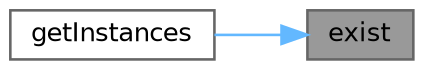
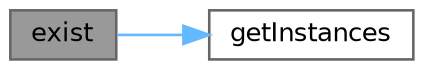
  digraph {
    rankdir=LR
    node [fontname=Helvetica fontsize=10 shape=box style=filled]
    n1 [color=gray40 fillcolor=grey60 fontcolor=black height=0.2 label=exist width=0.4]
    n2 [color=grey40 fillcolor=white height=0.2 label=getInstances width=0.4]
-   n2 -> n1 [color=steelblue1 fontname=Helvetica fontsize=10 labelfontname=Helvetica labelfontsize=10 style=solid]
+   n1 -> n2 [color=steelblue1 fontname=Helvetica fontsize=10 labelfontname=Helvetica labelfontsize=10 style=solid]
  }
